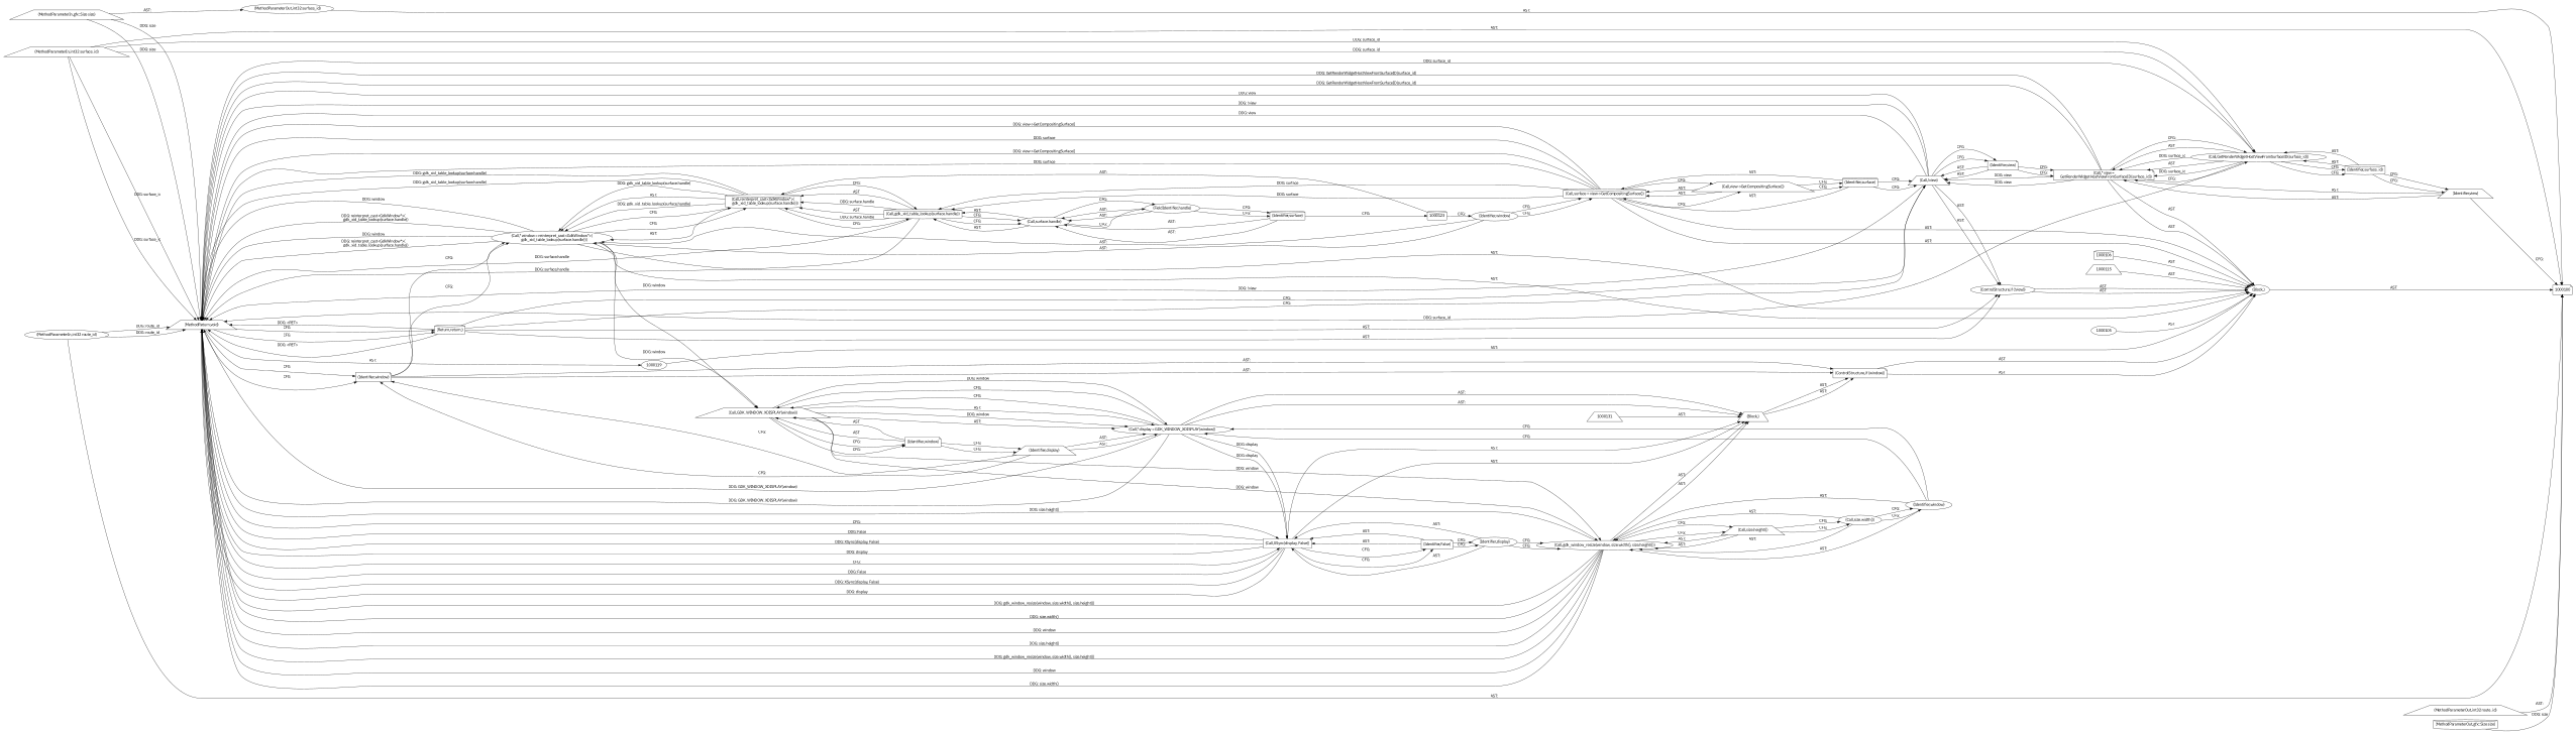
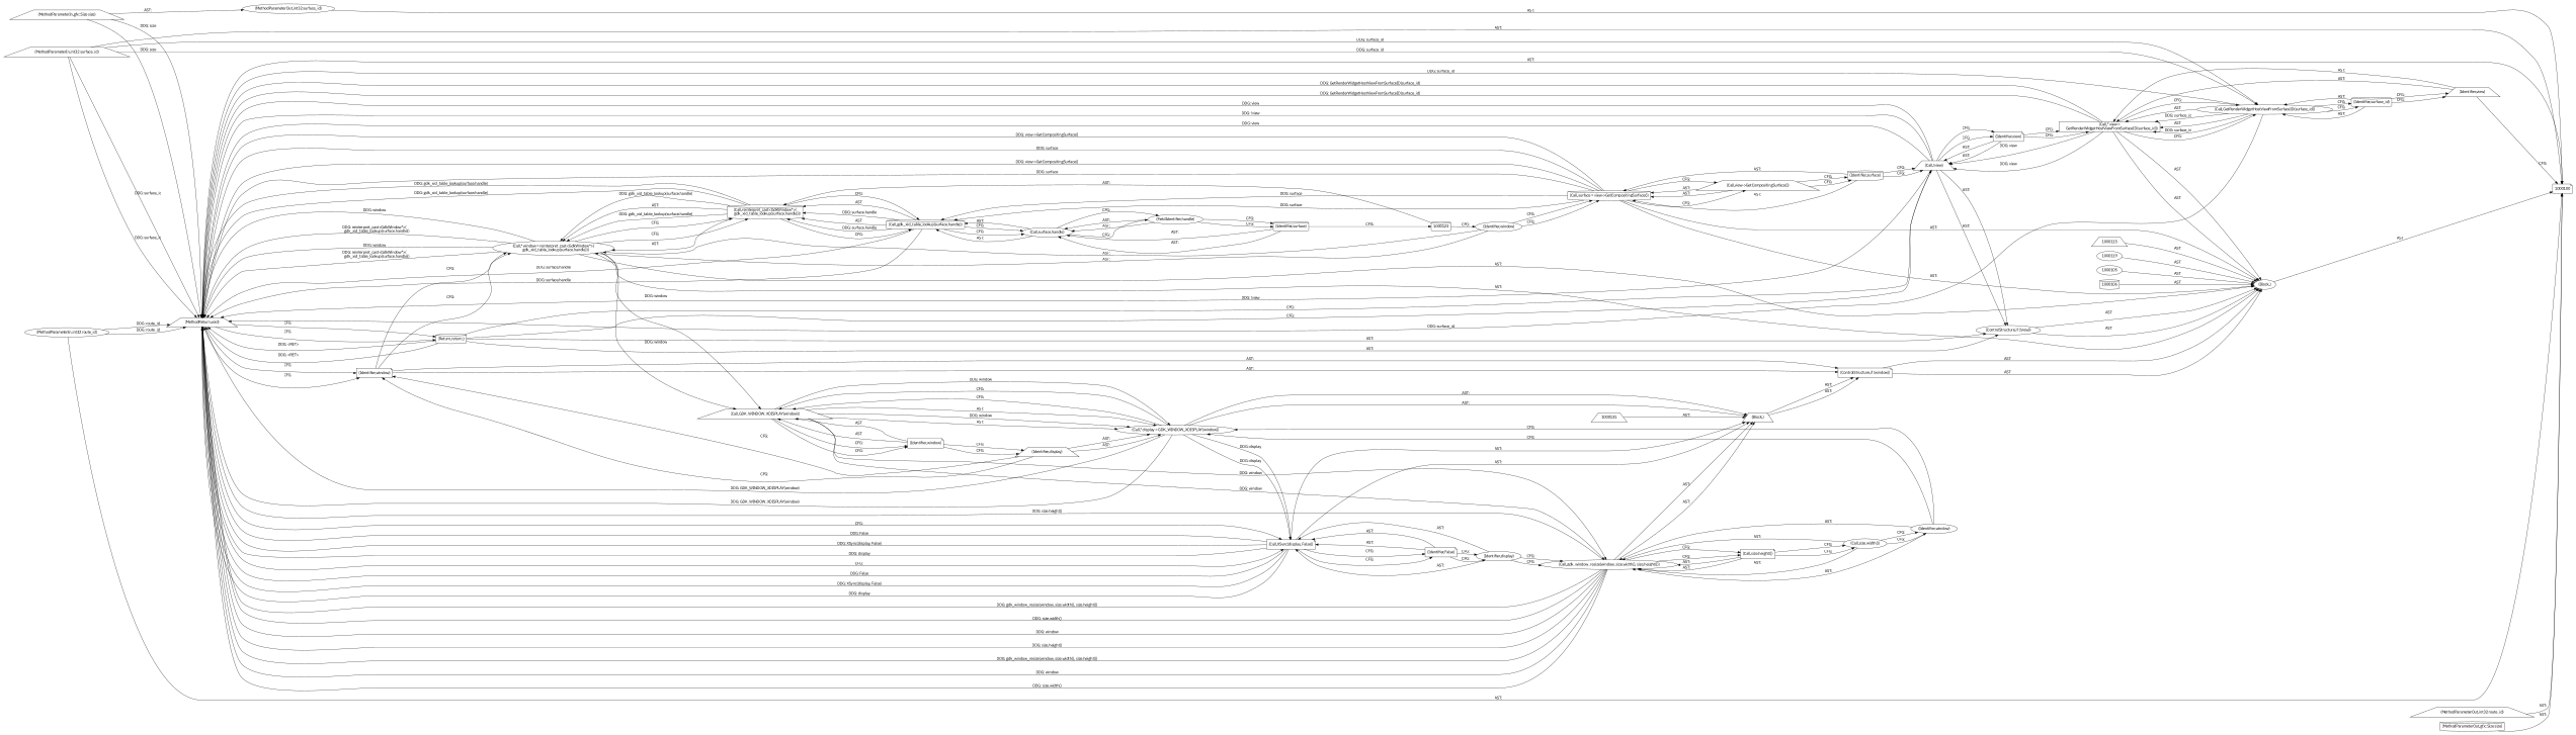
  digraph {
    fontname="IBM Plex Sans"
    rankdir=LR
    node [fontname="IBM Plex Sans" shape=ellipse]
    edge [fontname="IBM Plex Sans"]
    n1 [label="(MethodReturn,void)" shape=trapezium]
    n2 [label="(Return,return;)" shape=cylinder]
    n3 [label="(Identifier,window)" shape=note]
    n4 [label="(Call,XSync(display, False))" shape=note]
    1000100 [shape=note]
    n6 [label="(ControlStructure,if (!view))"]
    n7 [label="(Call,!view)" shape=trapezium]
    n8 [label="(Call,* window = reinterpret_cast<GdkWindow*>(\n      gdk_xid_table_lookup(surface.handle)))"]
    n9 [label="(ControlStructure,if (window))" shape=note]
    n10 [label="(Block,)" shape=trapezium]
    n11 [label="(Identifier,False)" shape=note]
    n12 [label="(MethodParameterIn,int32 surface_id)" shape=trapezium]
    n13 [label="(Call,GetRenderWidgetHostViewFromSurfaceID(surface_id))"]
    n14 [label="(Call,* view =\n      GetRenderWidgetHostViewFromSurfaceID(surface_id))" shape=note]
    n15 [label="(Identifier,surface_id)" shape=cylinder]
    n16 [label="(MethodParameterOut,int32 surface_id)"]
    n17 [label="(Block,)"]
    n18 [label="(Identifier,view)" shape=note]
    n19 [label="(Call,surface = view->GetCompositingSurface())" shape=cylinder]
    n20 [label="(Call,view->GetCompositingSurface())" shape=trapezium]
    n21 [label="(Call,gdk_xid_table_lookup(surface.handle))" shape=cylinder]
    n22 [label="(Identifier,surface)" shape=cylinder]
    n23 [label="(Call,reinterpret_cast<GdkWindow*>(\n      gdk_xid_table_lookup(surface.handle)))" shape=cylinder]
    n24 [label="(Call,surface.handle)"]
    n25 [label="(Call,GDK_WINDOW_XDISPLAY(window))" shape=trapezium]
    n26 [label="(Call,* display = GDK_WINDOW_XDISPLAY(window))"]
    n27 [label="(Identifier,window)" shape=note]
    n28 [label="(Call,gdk_window_resize(window, size.width(), size.height()))"]
    n29 [label="(Identifier,window)"]
    n30 [label="(FieldIdentifier,handle)"]
    n31 [label="(Identifier,surface)" shape=cylinder]
    1000123 [shape=cylinder]
    n33 [label="(Identifier,display)" shape=trapezium]
-   n34 [label="(Call,size.height())" shape=trapezium]
+   n34 [label="(Call,size.height())" shape=note]
    n35 [label="(MethodParameterIn,int32 route_id)"]
    n36 [label="(MethodParameterOut,int32 route_id)" shape=trapezium]
    n37 [label="(Identifier,window)"]
    n38 [label="(Call,size.width())"]
    n39 [label="(Identifier,display)"]
    n40 [label="(MethodParameterIn,gfx::Size size)" shape=trapezium]
    n41 [label="(MethodParameterOut,gfx::Size size)" shape=cylinder]
    n42 [label="(Identifier,view)" shape=trapezium]
    1000131 [shape=trapezium]
    1000105
    1000106 [shape=cylinder]
    1000115 [shape=trapezium]
    1000119
    n1 -> n2 [label="CFG: "]
    n1 -> n2 [label="CFG: "]
    n1 -> n3 [label="CFG: "]
    n1 -> n3 [label="CFG: "]
    n1 -> n4 [label="CFG: "]
    n1 -> n4 [label="CFG: "]
-   n1 -> 1000119 [label="AST: "]
+   n1 -> 1000100 [label="AST: "]
    n2 -> n1 [label="DDG: <RET>"]
    n2 -> n1 [label="DDG: <RET>"]
    n2 -> n6 [label="AST: "]
    n2 -> n6 [label="AST: "]
    n2 -> n7 [label="CFG: "]
    n2 -> n7 [label="CFG: "]
    n3 -> n8 [label="CFG: "]
    n3 -> n8 [label="CFG: "]
    n3 -> n9 [label="AST: "]
    n3 -> n9 [label="AST: "]
    n4 -> n1 [label="DDG: False"]
    n4 -> n1 [label="DDG: XSync(display, False)"]
    n4 -> n1 [label="DDG: display"]
    n4 -> n1 [label="DDG: False"]
    n4 -> n1 [label="DDG: XSync(display, False)"]
    n4 -> n1 [label="DDG: display"]
    n4 -> n10 [label="AST: "]
    n4 -> n10 [label="AST: "]
    n4 -> n11 [label="CFG: "]
    n4 -> n11 [label="CFG: "]
    n6 -> n17 [label="AST: "]
    n6 -> n17 [label="AST: "]
    n7 -> n1 [label="DDG: !view"]
    n7 -> n1 [label="DDG: view"]
    n7 -> n1 [label="DDG: !view"]
    n7 -> n1 [label="DDG: view"]
    n7 -> n6 [label="AST: "]
    n7 -> n6 [label="AST: "]
    n7 -> n18 [label="CFG: "]
    n7 -> n18 [label="CFG: "]
    n8 -> n1 [label="DDG: window"]
    n8 -> n1 [label="DDG: reinterpret_cast<GdkWindow*>(\n      gdk_xid_table_lookup(surface.handle))"]
    n8 -> n1 [label="DDG: window"]
    n8 -> n1 [label="DDG: reinterpret_cast<GdkWindow*>(\n      gdk_xid_table_lookup(surface.handle))"]
    n8 -> n17 [label="AST: "]
    n8 -> n17 [label="AST: "]
    n8 -> n23 [label="CFG: "]
    n8 -> n23 [label="CFG: "]
    n8 -> n25 [label="DDG: window"]
    n8 -> n25 [label="DDG: window"]
    n9 -> n17 [label="AST: "]
    n9 -> n17 [label="AST: "]
    n10 -> n9 [label="AST: "]
    n10 -> n9 [label="AST: "]
    n11 -> n4 [label="AST: "]
    n11 -> n4 [label="AST: "]
    n11 -> n39 [label="CFG: "]
    n11 -> n39 [label="CFG: "]
    n12 -> n1 [label="DDG: surface_id"]
    n12 -> n1 [label="DDG: surface_id"]
    n12 -> 1000100 [label="AST: "]
    n12 -> n13 [label="DDG: surface_id"]
    n12 -> n13 [label="DDG: surface_id"]
    n13 -> n1 [label="DDG: surface_id"]
    n13 -> n1 [label="DDG: surface_id"]
    n13 -> n14 [label="AST: "]
    n13 -> n14 [label="DDG: surface_id"]
    n13 -> n14 [label="AST: "]
    n13 -> n14 [label="DDG: surface_id"]
    n13 -> n15 [label="CFG: "]
    n13 -> n15 [label="CFG: "]
    n14 -> n1 [label="DDG: GetRenderWidgetHostViewFromSurfaceID(surface_id)"]
    n14 -> n1 [label="DDG: GetRenderWidgetHostViewFromSurfaceID(surface_id)"]
    n14 -> n7 [label="DDG: view"]
    n14 -> n7 [label="DDG: view"]
    n14 -> n13 [label="CFG: "]
    n14 -> n13 [label="CFG: "]
    n14 -> n17 [label="AST: "]
    n14 -> n17 [label="AST: "]
    n15 -> n13 [label="AST: "]
    n15 -> n13 [label="AST: "]
    n15 -> n42 [label="CFG: "]
    n15 -> n42 [label="CFG: "]
    n16 -> 1000100 [label="AST: "]
    n17 -> 1000100 [label="AST: "]
    n18 -> n7 [label="AST: "]
    n18 -> n7 [label="AST: "]
    n18 -> n14 [label="CFG: "]
    n18 -> n14 [label="CFG: "]
    n19 -> n1 [label="DDG: surface"]
    n19 -> n1 [label="DDG: view->GetCompositingSurface()"]
    n19 -> n1 [label="DDG: surface"]
    n19 -> n1 [label="DDG: view->GetCompositingSurface()"]
    n19 -> n17 [label="AST: "]
    n19 -> n17 [label="AST: "]
    n19 -> n20 [label="CFG: "]
    n19 -> n20 [label="CFG: "]
    n19 -> n21 [label="DDG: surface"]
    n19 -> n21 [label="DDG: surface"]
    n20 -> n19 [label="AST: "]
    n20 -> n19 [label="AST: "]
    n20 -> n22 [label="CFG: "]
    n20 -> n22 [label="CFG: "]
    n21 -> n1 [label="DDG: surface.handle"]
    n21 -> n1 [label="DDG: surface.handle"]
    n21 -> n23 [label="AST: "]
    n21 -> n23 [label="DDG: surface.handle"]
    n21 -> n23 [label="AST: "]
    n21 -> n23 [label="DDG: surface.handle"]
    n21 -> n24 [label="CFG: "]
    n21 -> n24 [label="CFG: "]
    n22 -> n7 [label="CFG: "]
    n22 -> n7 [label="CFG: "]
    n22 -> n19 [label="AST: "]
    n22 -> n19 [label="AST: "]
    n23 -> n1 [label="DDG: gdk_xid_table_lookup(surface.handle)"]
    n23 -> n1 [label="DDG: gdk_xid_table_lookup(surface.handle)"]
    n23 -> n8 [label="AST: "]
    n23 -> n8 [label="DDG: gdk_xid_table_lookup(surface.handle)"]
    n23 -> n8 [label="AST: "]
    n23 -> n8 [label="DDG: gdk_xid_table_lookup(surface.handle)"]
    n23 -> n21 [label="CFG: "]
    n23 -> n21 [label="CFG: "]
    n24 -> n21 [label="AST: "]
    n24 -> n21 [label="AST: "]
    n24 -> n30 [label="CFG: "]
    n24 -> n30 [label="CFG: "]
    n25 -> n26 [label="AST: "]
    n25 -> n26 [label="DDG: window"]
    n25 -> n26 [label="AST: "]
    n25 -> n26 [label="DDG: window"]
    n25 -> n27 [label="CFG: "]
    n25 -> n27 [label="CFG: "]
    n25 -> n28 [label="DDG: window"]
    n25 -> n28 [label="DDG: window"]
    n26 -> n1 [label="DDG: GDK_WINDOW_XDISPLAY(window)"]
    n26 -> n1 [label="DDG: GDK_WINDOW_XDISPLAY(window)"]
    n26 -> n4 [label="DDG: display"]
    n26 -> n4 [label="DDG: display"]
    n26 -> n10 [label="AST: "]
    n26 -> n10 [label="AST: "]
    n26 -> n25 [label="CFG: "]
    n26 -> n25 [label="CFG: "]
    n27 -> n25 [label="AST: "]
    n27 -> n25 [label="AST: "]
    n27 -> n33 [label="CFG: "]
    n27 -> n33 [label="CFG: "]
    n28 -> n1 [label="DDG: size.width()"]
    n28 -> n1 [label="DDG: size.height()"]
    n28 -> n1 [label="DDG: gdk_window_resize(window, size.width(), size.height())"]
    n28 -> n1 [label="DDG: window"]
    n28 -> n1 [label="DDG: size.width()"]
    n28 -> n1 [label="DDG: size.height()"]
    n28 -> n1 [label="DDG: gdk_window_resize(window, size.width(), size.height())"]
    n28 -> n1 [label="DDG: window"]
    n28 -> n10 [label="AST: "]
    n28 -> n10 [label="AST: "]
    n28 -> n34 [label="CFG: "]
    n28 -> n34 [label="CFG: "]
    n29 -> n8 [label="AST: "]
    n29 -> n8 [label="AST: "]
    n29 -> n19 [label="CFG: "]
    n29 -> n19 [label="CFG: "]
    n30 -> n24 [label="AST: "]
    n30 -> n24 [label="AST: "]
    n30 -> n31 [label="CFG: "]
    n30 -> n31 [label="CFG: "]
    n31 -> n24 [label="AST: "]
    n31 -> n24 [label="AST: "]
    n31 -> 1000123 [label="CFG: "]
    1000123 -> n23 [label="AST: "]
    1000123 -> n29 [label="CFG: "]
    n33 -> n3 [label="CFG: "]
    n33 -> n3 [label="CFG: "]
    n33 -> n26 [label="AST: "]
    n33 -> n26 [label="AST: "]
    n34 -> n28 [label="AST: "]
    n34 -> n28 [label="AST: "]
    n34 -> n38 [label="CFG: "]
    n34 -> n38 [label="CFG: "]
    n35 -> n1 [label="DDG: route_id"]
    n35 -> n1 [label="DDG: route_id"]
    n35 -> 1000100 [label="AST: "]
    n36 -> 1000100 [label="AST: "]
    n37 -> n26 [label="CFG: "]
    n37 -> n26 [label="CFG: "]
    n37 -> n28 [label="AST: "]
    n37 -> n28 [label="AST: "]
    n38 -> n28 [label="AST: "]
    n38 -> n28 [label="AST: "]
    n38 -> n37 [label="CFG: "]
    n38 -> n37 [label="CFG: "]
    n39 -> n4 [label="AST: "]
    n39 -> n4 [label="AST: "]
    n39 -> n28 [label="CFG: "]
    n39 -> n28 [label="CFG: "]
    n40 -> n1 [label="DDG: size"]
    n40 -> n1 [label="DDG: size"]
    n40 -> n16 [label="AST: "]
-   n41 -> 1000100 [label="DDG: size"]
+   n41 -> 1000100 [label="AST: "]
    n42 -> 1000100 [label="CFG: "]
    n42 -> n14 [label="AST: "]
    n42 -> n14 [label="AST: "]
    1000131 -> n10 [label="AST: "]
    1000105 -> n17 [label="AST: "]
    1000106 -> n17 [label="AST: "]
    1000115 -> n17 [label="AST: "]
    1000119 -> n17 [label="AST: "]
  }
